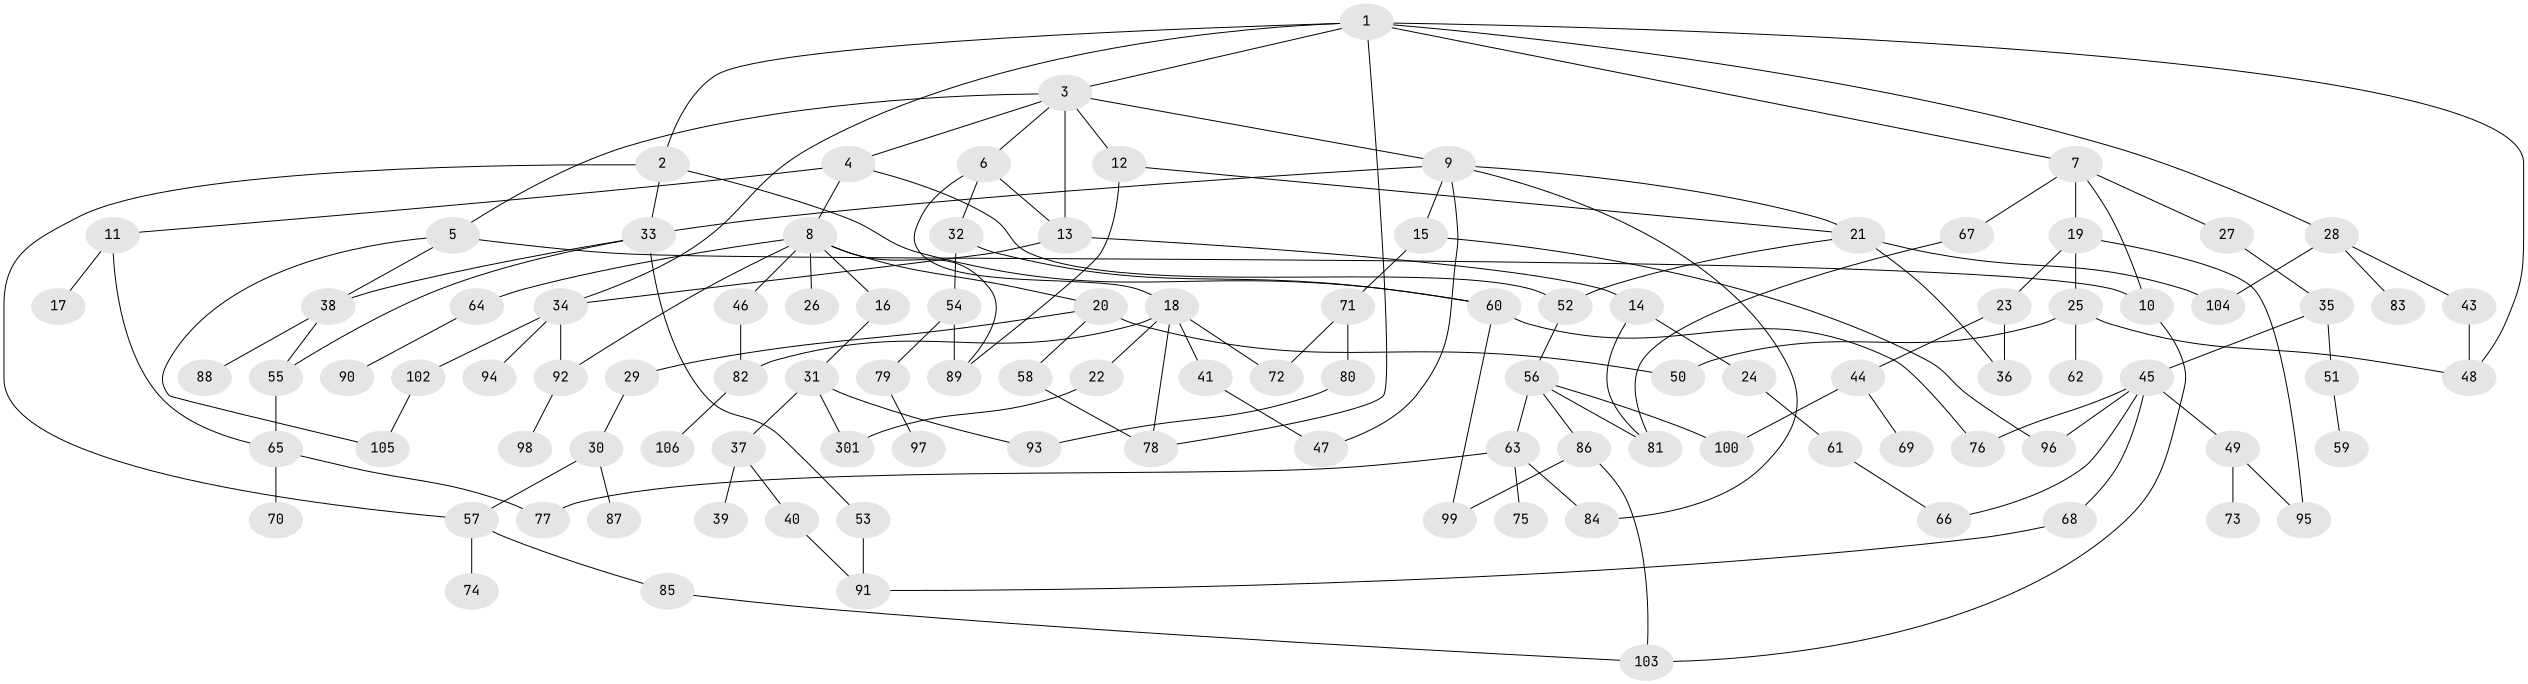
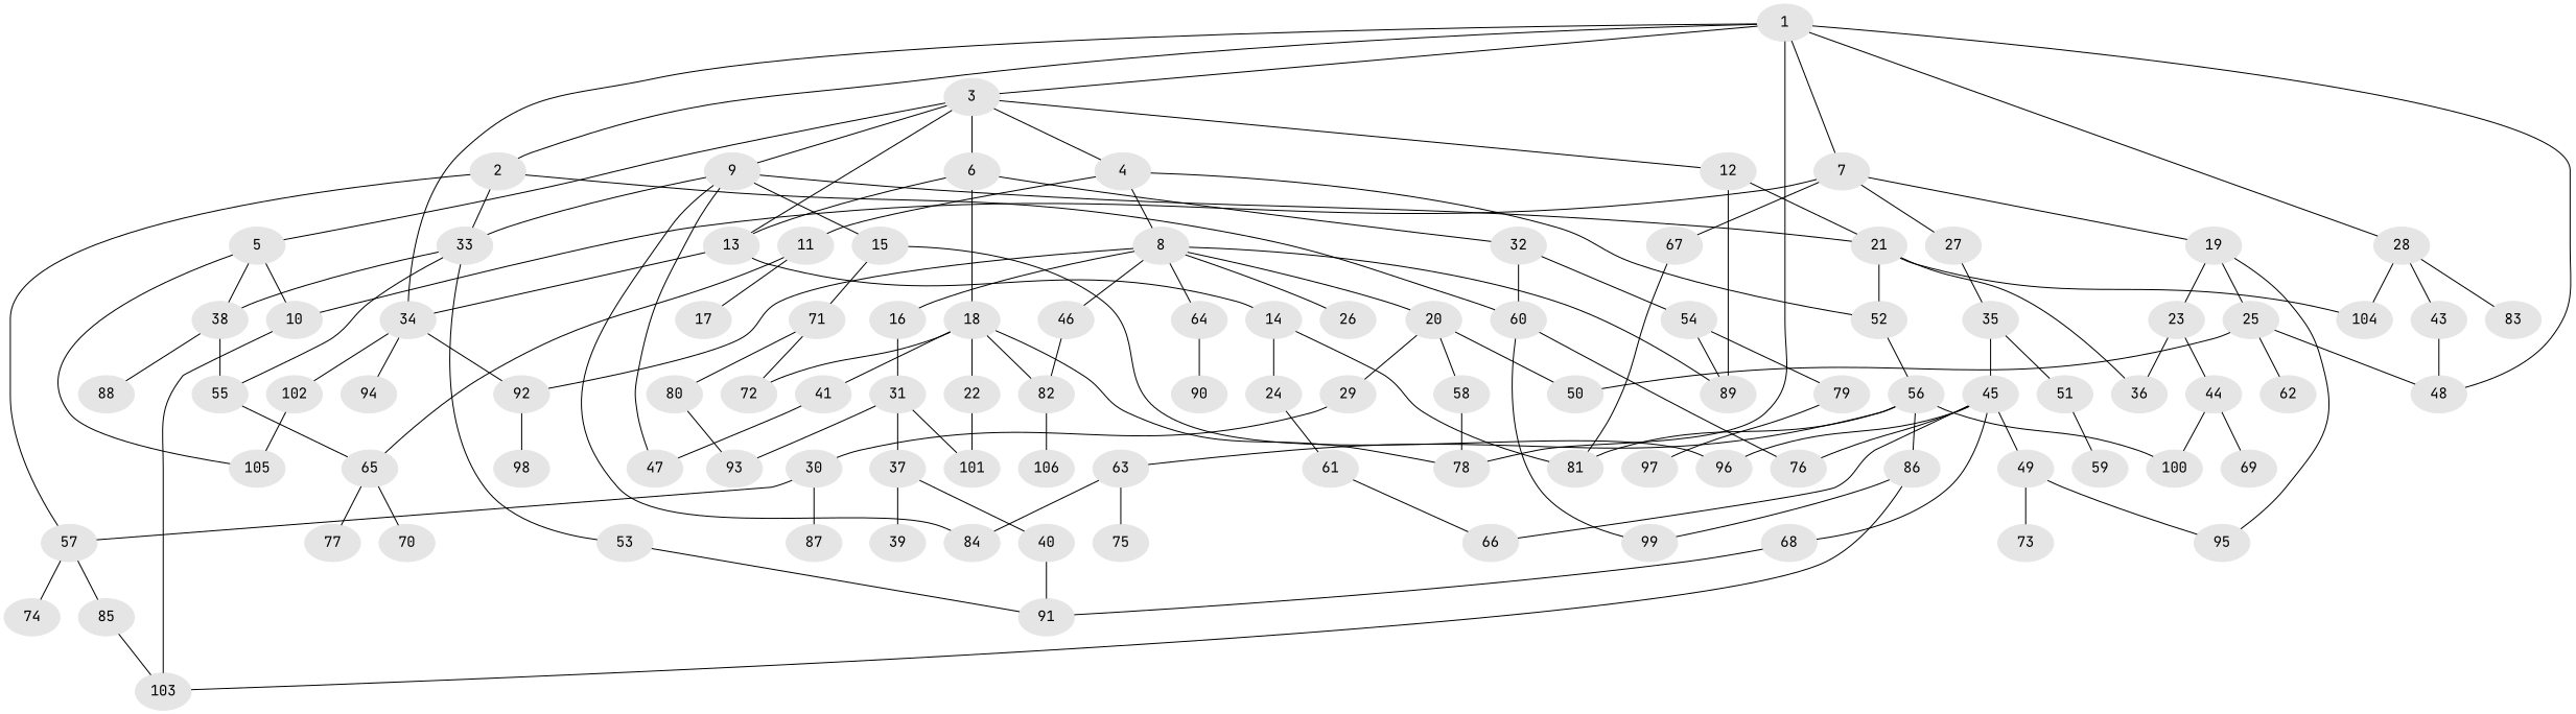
  graph {
    fontname="JetBrains Mono"
    node [color=gray90 fontname="JetBrains Mono" style=filled]
    edge [fontname="JetBrains Mono"]
    1
    2
    3
    7
    28
    34
    48
    78
    33
    57
    60
    4
    5
    6
    9
    12
    13
    10
    19
    27
    67
    104
    43
    83
    92
    94
    102
    38
    53
    55
    74
    85
    76
    99
    8
    11
    52
    105
    18
    32
    15
    21
    47
    84
    89
    14
    16
    20
    26
    46
    64
    17
    65
    56
    103
    88
    24
    81
    22
    41
    72
    82
    54
    23
    25
    95
    35
    31
    29
    50
    58
    90
    98
    71
    96
    36
    77
    70
    61
    80
-   101 [label=301]
+   101
    37
    93
    106
    44
    62
    30
    69
    100
    66
    45
    51
    87
    39
    40
    79
    91
    49
    68
    59
    73
    63
    86
    97
    75
    1 -- 2
    1 -- 3
    1 -- 7
    1 -- 28
    1 -- 34
    1 -- 48
    1 -- 78
    2 -- 33
    2 -- 57
    2 -- 60
    3 -- 4
    3 -- 5
    3 -- 6
    3 -- 9
    3 -- 12
    3 -- 13
    7 -- 10
    7 -- 19
    7 -- 27
    7 -- 67
    28 -- 104
    28 -- 43
    28 -- 83
    34 -- 92
    34 -- 94
    34 -- 102
    33 -- 38
    33 -- 53
    33 -- 55
    57 -- 74
    57 -- 85
    60 -- 76
    60 -- 99
    4 -- 8
    4 -- 11
    4 -- 52
    5 -- 10
    5 -- 38
    5 -- 105
    6 -- 13
    6 -- 18
    6 -- 32
    9 -- 33
    9 -- 15
    9 -- 21
    9 -- 47
    9 -- 84
    12 -- 21
    12 -- 89
    13 -- 34
    13 -- 14
    10 -- 103
    19 -- 23
    19 -- 25
    19 -- 95
    27 -- 35
    67 -- 81
    43 -- 48
    92 -- 98
    102 -- 105
    38 -- 55
    38 -- 88
    53 -- 91
    55 -- 65
    85 -- 103
    8 -- 92
    8 -- 89
    8 -- 16
    8 -- 20
    8 -- 26
    8 -- 46
    8 -- 64
    11 -- 17
    11 -- 65
    52 -- 56
    18 -- 78
    18 -- 22
    18 -- 41
    18 -- 72
    18 -- 82
    32 -- 60
    32 -- 54
    15 -- 71
    15 -- 96
    21 -- 104
    21 -- 52
    21 -- 36
    14 -- 24
    14 -- 81
    16 -- 31
    20 -- 29
    20 -- 50
    20 -- 58
    46 -- 82
    64 -- 90
    65 -- 77
    65 -- 70
    56 -- 81
    56 -- 100
    56 -- 63
    56 -- 86
    24 -- 61
    22 -- 101
    41 -- 47
    82 -- 106
    54 -- 89
    54 -- 79
    23 -- 36
    23 -- 44
    25 -- 48
    25 -- 50
    25 -- 62
    35 -- 45
    35 -- 51
    31 -- 101
    31 -- 37
    31 -- 93
    29 -- 30
    58 -- 78
    71 -- 72
    71 -- 80
    61 -- 66
    80 -- 93
    37 -- 39
    37 -- 40
    44 -- 69
    44 -- 100
    30 -- 57
    30 -- 87
    45 -- 76
    45 -- 96
    45 -- 66
    45 -- 49
    45 -- 68
    51 -- 59
    40 -- 91
    79 -- 97
    49 -- 95
    49 -- 73
    68 -- 91
    63 -- 84
-   63 -- 77
    63 -- 75
    86 -- 99
    86 -- 103
  }
